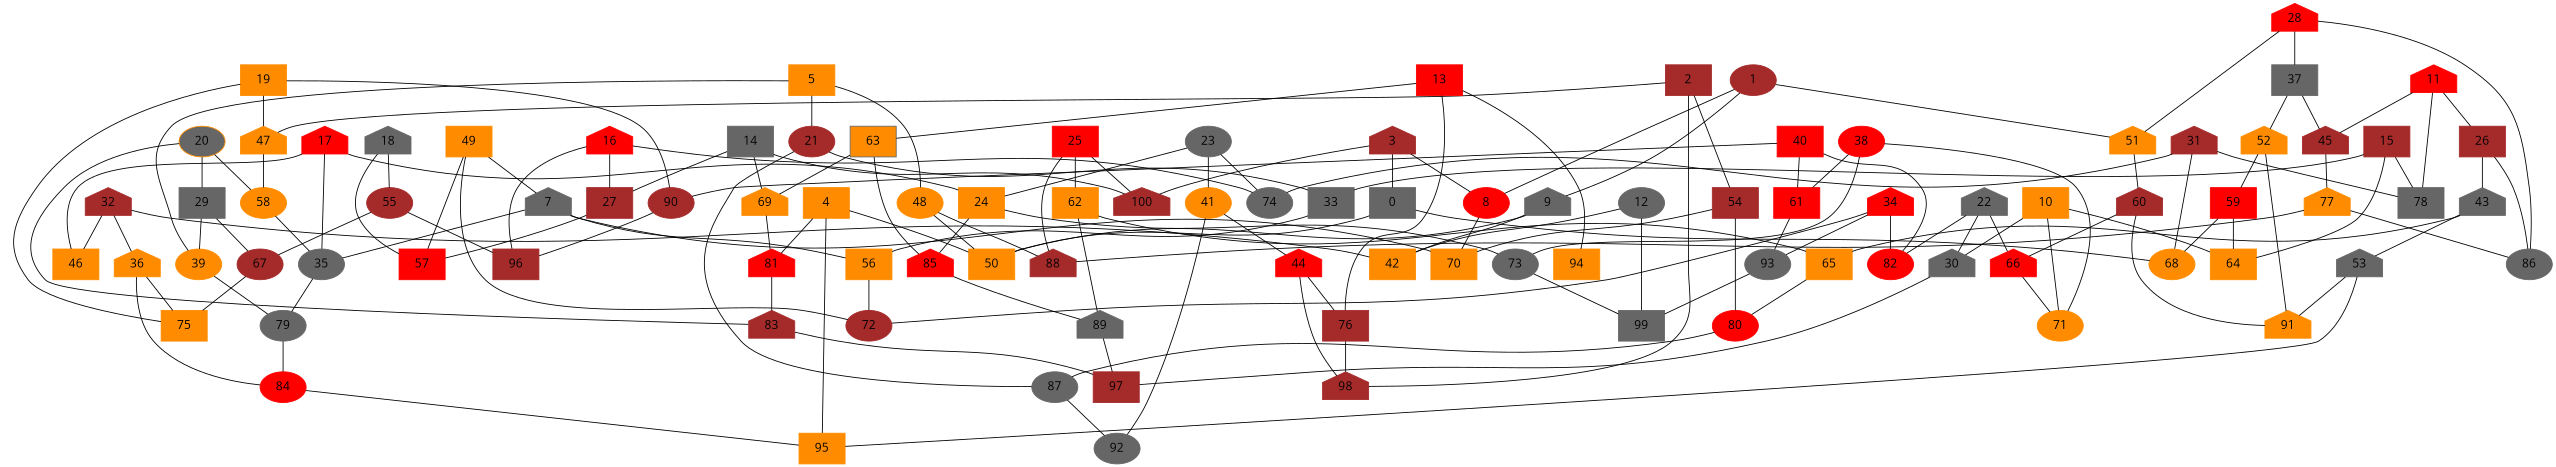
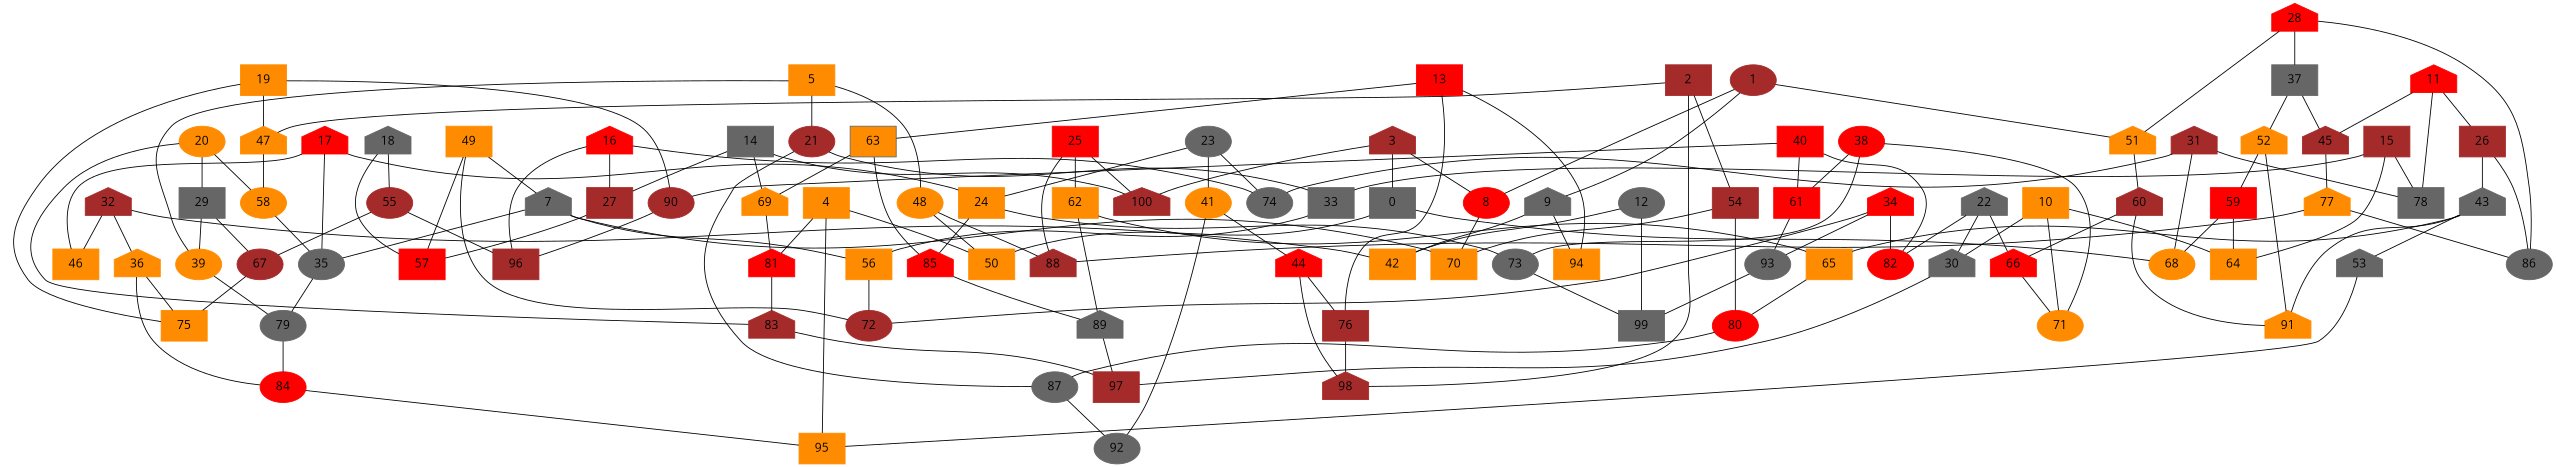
  graph {
    fontname="Open Sans"
    node [color=darkorange fontname="Open Sans" shape=box style=filled]
    edge [fontname="Open Sans"]
    1 [color=brown shape=ellipse]
    8 [color=red shape=ellipse]
    9 [color=gray40 shape=house]
    51 [shape=house]
    70
    42
    94
    60 [color=brown shape=house]
    2 [color=brown]
    47 [shape=house]
    54 [color=brown]
    98 [color=brown shape=house]
    58 [shape=ellipse]
    80 [color=red shape=ellipse]
    3 [color=brown shape=house]
    n16 [color=gray40 label=0]
    100 [color=brown shape=house]
    50
    68 [shape=ellipse]
    4
    81 [color=red shape=house]
    95
    83 [color=brown shape=house]
    21 [color=brown shape=ellipse]
    5
    39 [shape=ellipse]
    48 [shape=ellipse]
    33 [color=gray40]
    87 [color=gray40 shape=ellipse]
    79 [color=gray40 shape=ellipse]
    88 [color=brown shape=house]
    7 [color=gray40 shape=house]
    35 [color=gray40 shape=ellipse]
    56
    72 [color=brown shape=ellipse]
    30 [color=gray40 shape=house]
    10
    64
    71 [shape=ellipse]
    97 [color=brown]
    11 [color=red shape=house]
    26 [color=brown]
    45 [color=brown shape=house]
    78 [color=gray40]
    43 [color=gray40 shape=house]
    86 [color=gray40 shape=ellipse]
    77 [shape=house]
    12 [color=gray40 shape=ellipse]
    99 [color=gray40]
    18 [color=gray40 shape=house]
    55 [color=brown shape=ellipse]
    57 [color=red]
    13 [color=red]
    63 [color=gray40 fillcolor=darkorange]
    76 [color=brown]
    69 [shape=house]
    85 [color=red shape=house]
    14 [color=gray40]
    27 [color=brown]
    15 [color=brown]
    16 [color=red shape=house]
    74 [color=gray40 shape=ellipse]
    96 [color=brown]
    17 [color=red shape=house]
    24
    46
    73 [color=gray40 shape=ellipse]
    67 [color=brown shape=ellipse]
    19
    75
    90 [color=brown shape=ellipse]
-   20 [shape=ellipse fillcolor=gray40]
+   20 [shape=ellipse]
    29 [color=gray40]
    92 [color=gray40 shape=ellipse]
    22 [color=gray40 shape=house]
    66 [color=red shape=house]
    82 [color=red shape=ellipse]
    23 [color=gray40 shape=ellipse]
    41 [shape=ellipse]
    44 [color=red shape=house]
    89 [color=gray40 shape=house]
    25 [color=red]
    62
    65
    53 [color=gray40 shape=house]
    28 [color=red shape=house]
    37 [color=gray40]
    52 [shape=house]
    31 [color=brown shape=house]
    32 [color=brown shape=house]
    36 [shape=house]
    84 [color=red shape=ellipse]
    34 [color=red shape=house]
    93 [color=gray40 shape=ellipse]
    59 [color=red]
    91 [shape=house]
    38 [color=red shape=ellipse]
    61 [color=red]
    40 [color=red]
    49
    1 -- 8
    1 -- 9
    1 -- 51
    8 -- 70
    9 -- 42
-   9 -- 50
+   9 -- 94
    51 -- 60
    60 -- 66
    60 -- 91
    2 -- 47
    2 -- 54
    2 -- 98
    47 -- 58
    54 -- 70
    54 -- 80
    58 -- 35
    80 -- 87
    3 -- 8
    3 -- n16
    3 -- 100
    n16 -- 50
    n16 -- 68
    4 -- 50
    4 -- 81
    4 -- 95
    81 -- 83
    83 -- 97
    21 -- 33
    21 -- 87
    5 -- 21
    5 -- 39
    5 -- 48
    39 -- 79
    48 -- 50
    48 -- 88
    33 -- 56
    87 -- 92
    79 -- 84
    7 -- 70
    7 -- 35
    7 -- 56
    35 -- 79
    56 -- 72
    30 -- 97
    10 -- 30
    10 -- 64
    10 -- 71
    11 -- 26
    11 -- 45
    11 -- 78
    26 -- 43
    26 -- 86
    45 -- 77
    43 -- 65
    43 -- 53
    77 -- 88
    77 -- 86
    12 -- 42
    12 -- 99
    18 -- 55
    18 -- 57
    55 -- 96
    55 -- 67
    13 -- 94
    13 -- 63
    13 -- 76
    63 -- 69
    63 -- 85
    76 -- 98
    69 -- 81
    85 -- 89
    14 -- 100
    14 -- 69
    14 -- 27
    27 -- 57
    15 -- 33
    15 -- 64
    15 -- 78
    16 -- 27
    16 -- 74
    16 -- 96
    17 -- 35
    17 -- 24
    17 -- 46
    24 -- 85
    24 -- 73
    73 -- 99
    67 -- 75
    19 -- 47
    19 -- 75
    19 -- 90
    90 -- 96
    20 -- 58
    20 -- 83
    20 -- 29
    29 -- 39
    29 -- 67
    22 -- 30
    22 -- 66
    22 -- 82
    66 -- 71
    23 -- 74
    23 -- 24
    23 -- 41
    41 -- 92
    41 -- 44
    44 -- 98
    44 -- 76
    89 -- 97
    25 -- 100
    25 -- 88
    25 -- 62
    62 -- 89
    62 -- 65
    65 -- 80
    53 -- 95
-   53 -- 91
+   43 -- 91
    28 -- 51
    28 -- 86
    28 -- 37
    37 -- 45
    37 -- 52
    52 -- 59
    52 -- 91
    31 -- 68
    31 -- 78
    31 -- 74
    32 -- 42
    32 -- 46
    32 -- 36
    36 -- 75
    36 -- 84
    84 -- 95
    34 -- 72
    34 -- 82
    34 -- 93
    93 -- 99
    59 -- 68
    59 -- 64
    38 -- 71
    38 -- 73
    38 -- 61
    61 -- 93
    40 -- 90
    40 -- 82
    40 -- 61
    49 -- 7
    49 -- 72
    49 -- 57
  }
